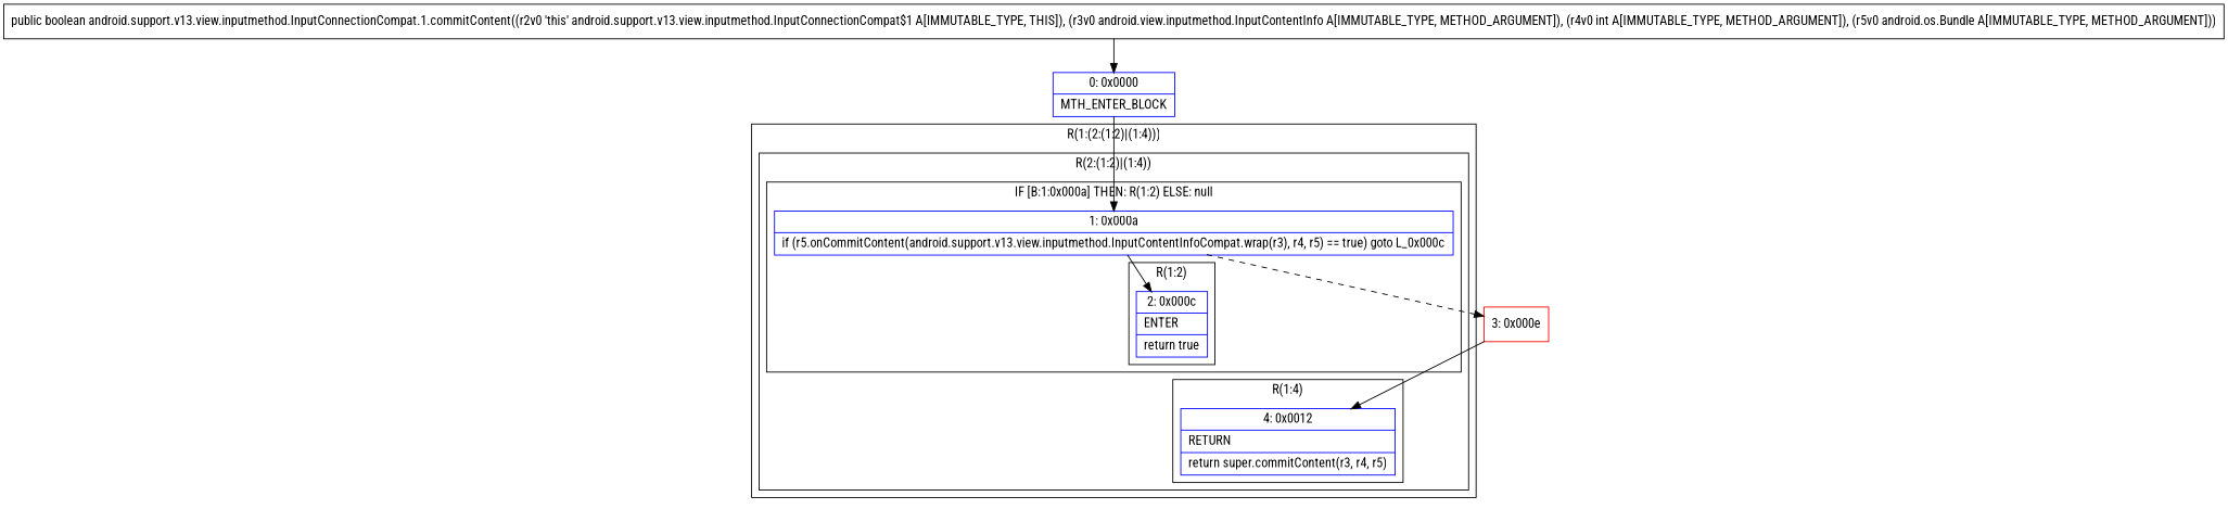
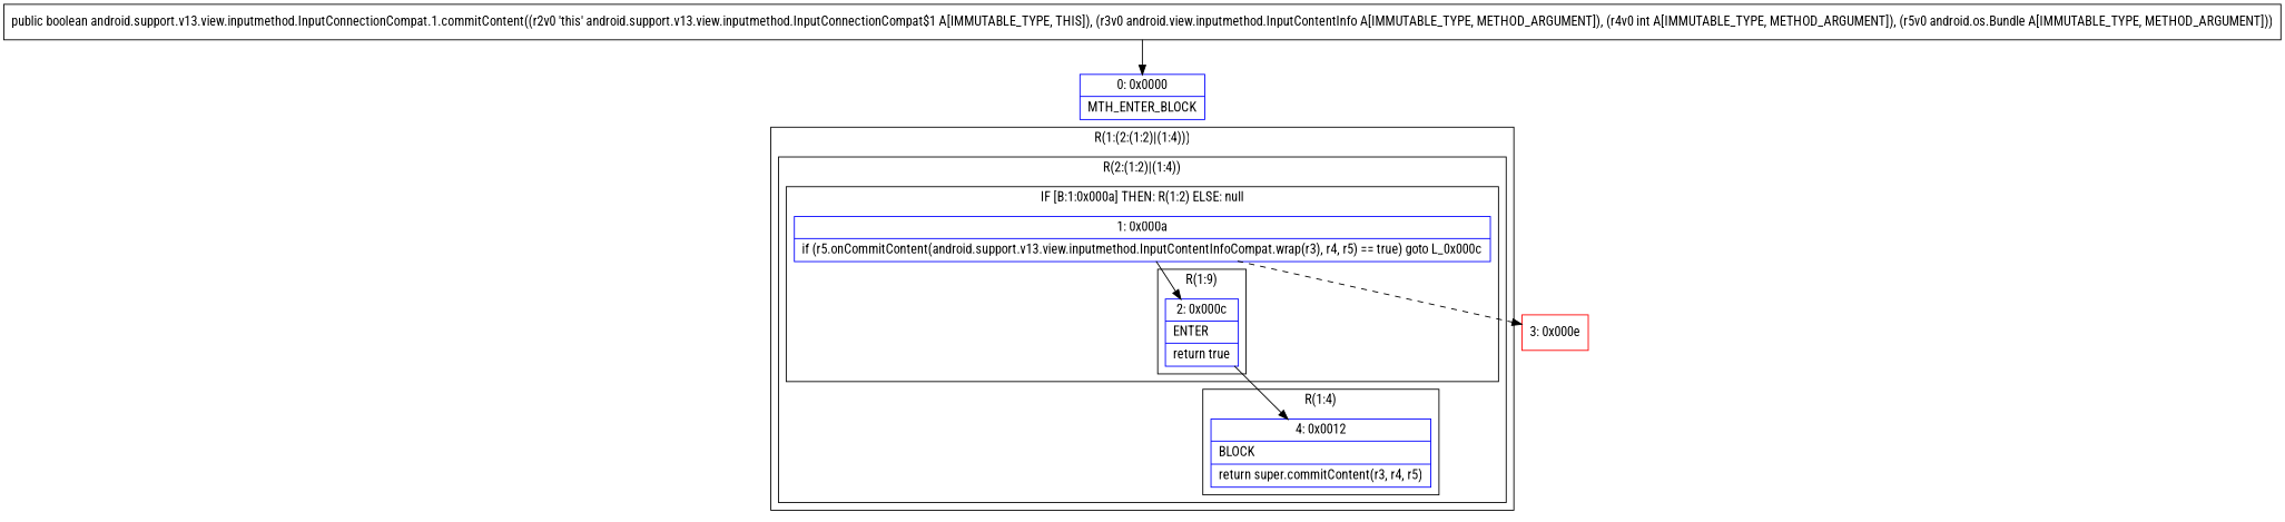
  digraph {
    fontname="Roboto Condensed"
    node [color=blue fontname="Roboto Condensed" shape=record]
    edge [fontname="Roboto Condensed"]
    n1 [label="{2\:\ 0x000c|ENTER\l|return true\l}"]
    n2 [label="{1\:\ 0x000a|if (r5.onCommitContent(android.support.v13.view.inputmethod.InputContentInfoCompat.wrap(r3), r4, r5) == true) goto L_0x000c\l}"]
-   n3 [label="{4\:\ 0x0012|RETURN\l|return super.commitContent(r3, r4, r5)\l}"]
+   n3 [label="{4\:\ 0x0012|BLOCK\l|return super.commitContent(r3, r4, r5)\l}"]
    n4 [color=red label="{3\:\ 0x000e}"]
    n5 [label="{0\:\ 0x0000|MTH_ENTER_BLOCK\l}"]
    n6 [label="{public boolean android.support.v13.view.inputmethod.InputConnectionCompat.1.commitContent((r2v0 'this' android.support.v13.view.inputmethod.InputConnectionCompat$1 A[IMMUTABLE_TYPE, THIS]), (r3v0 android.view.inputmethod.InputContentInfo A[IMMUTABLE_TYPE, METHOD_ARGUMENT]), (r4v0 int A[IMMUTABLE_TYPE, METHOD_ARGUMENT]), (r5v0 android.os.Bundle A[IMMUTABLE_TYPE, METHOD_ARGUMENT])) }" color=""]
    subgraph cluster_1 {
      label="R(1:(2:(1:2)|(1:4)))"
      subgraph cluster_2 {
        label="R(2:(1:2)|(1:4))"
        subgraph cluster_3 {
          label="IF [B:1:0x000a] THEN: R(1:2) ELSE: null"
          n2
          subgraph cluster_4 {
-           label="R(1:2)"
+           label="R(1:9)"
            n1
          }
        }
        subgraph cluster_5 {
          label="R(1:4)"
          n3
        }
      }
    }
    n2 -> n1
    n2 -> n4 [style=dashed]
-   n4 -> n3
-   n5 -> n2
+   n1 -> n3
    n6 -> n5
  }
